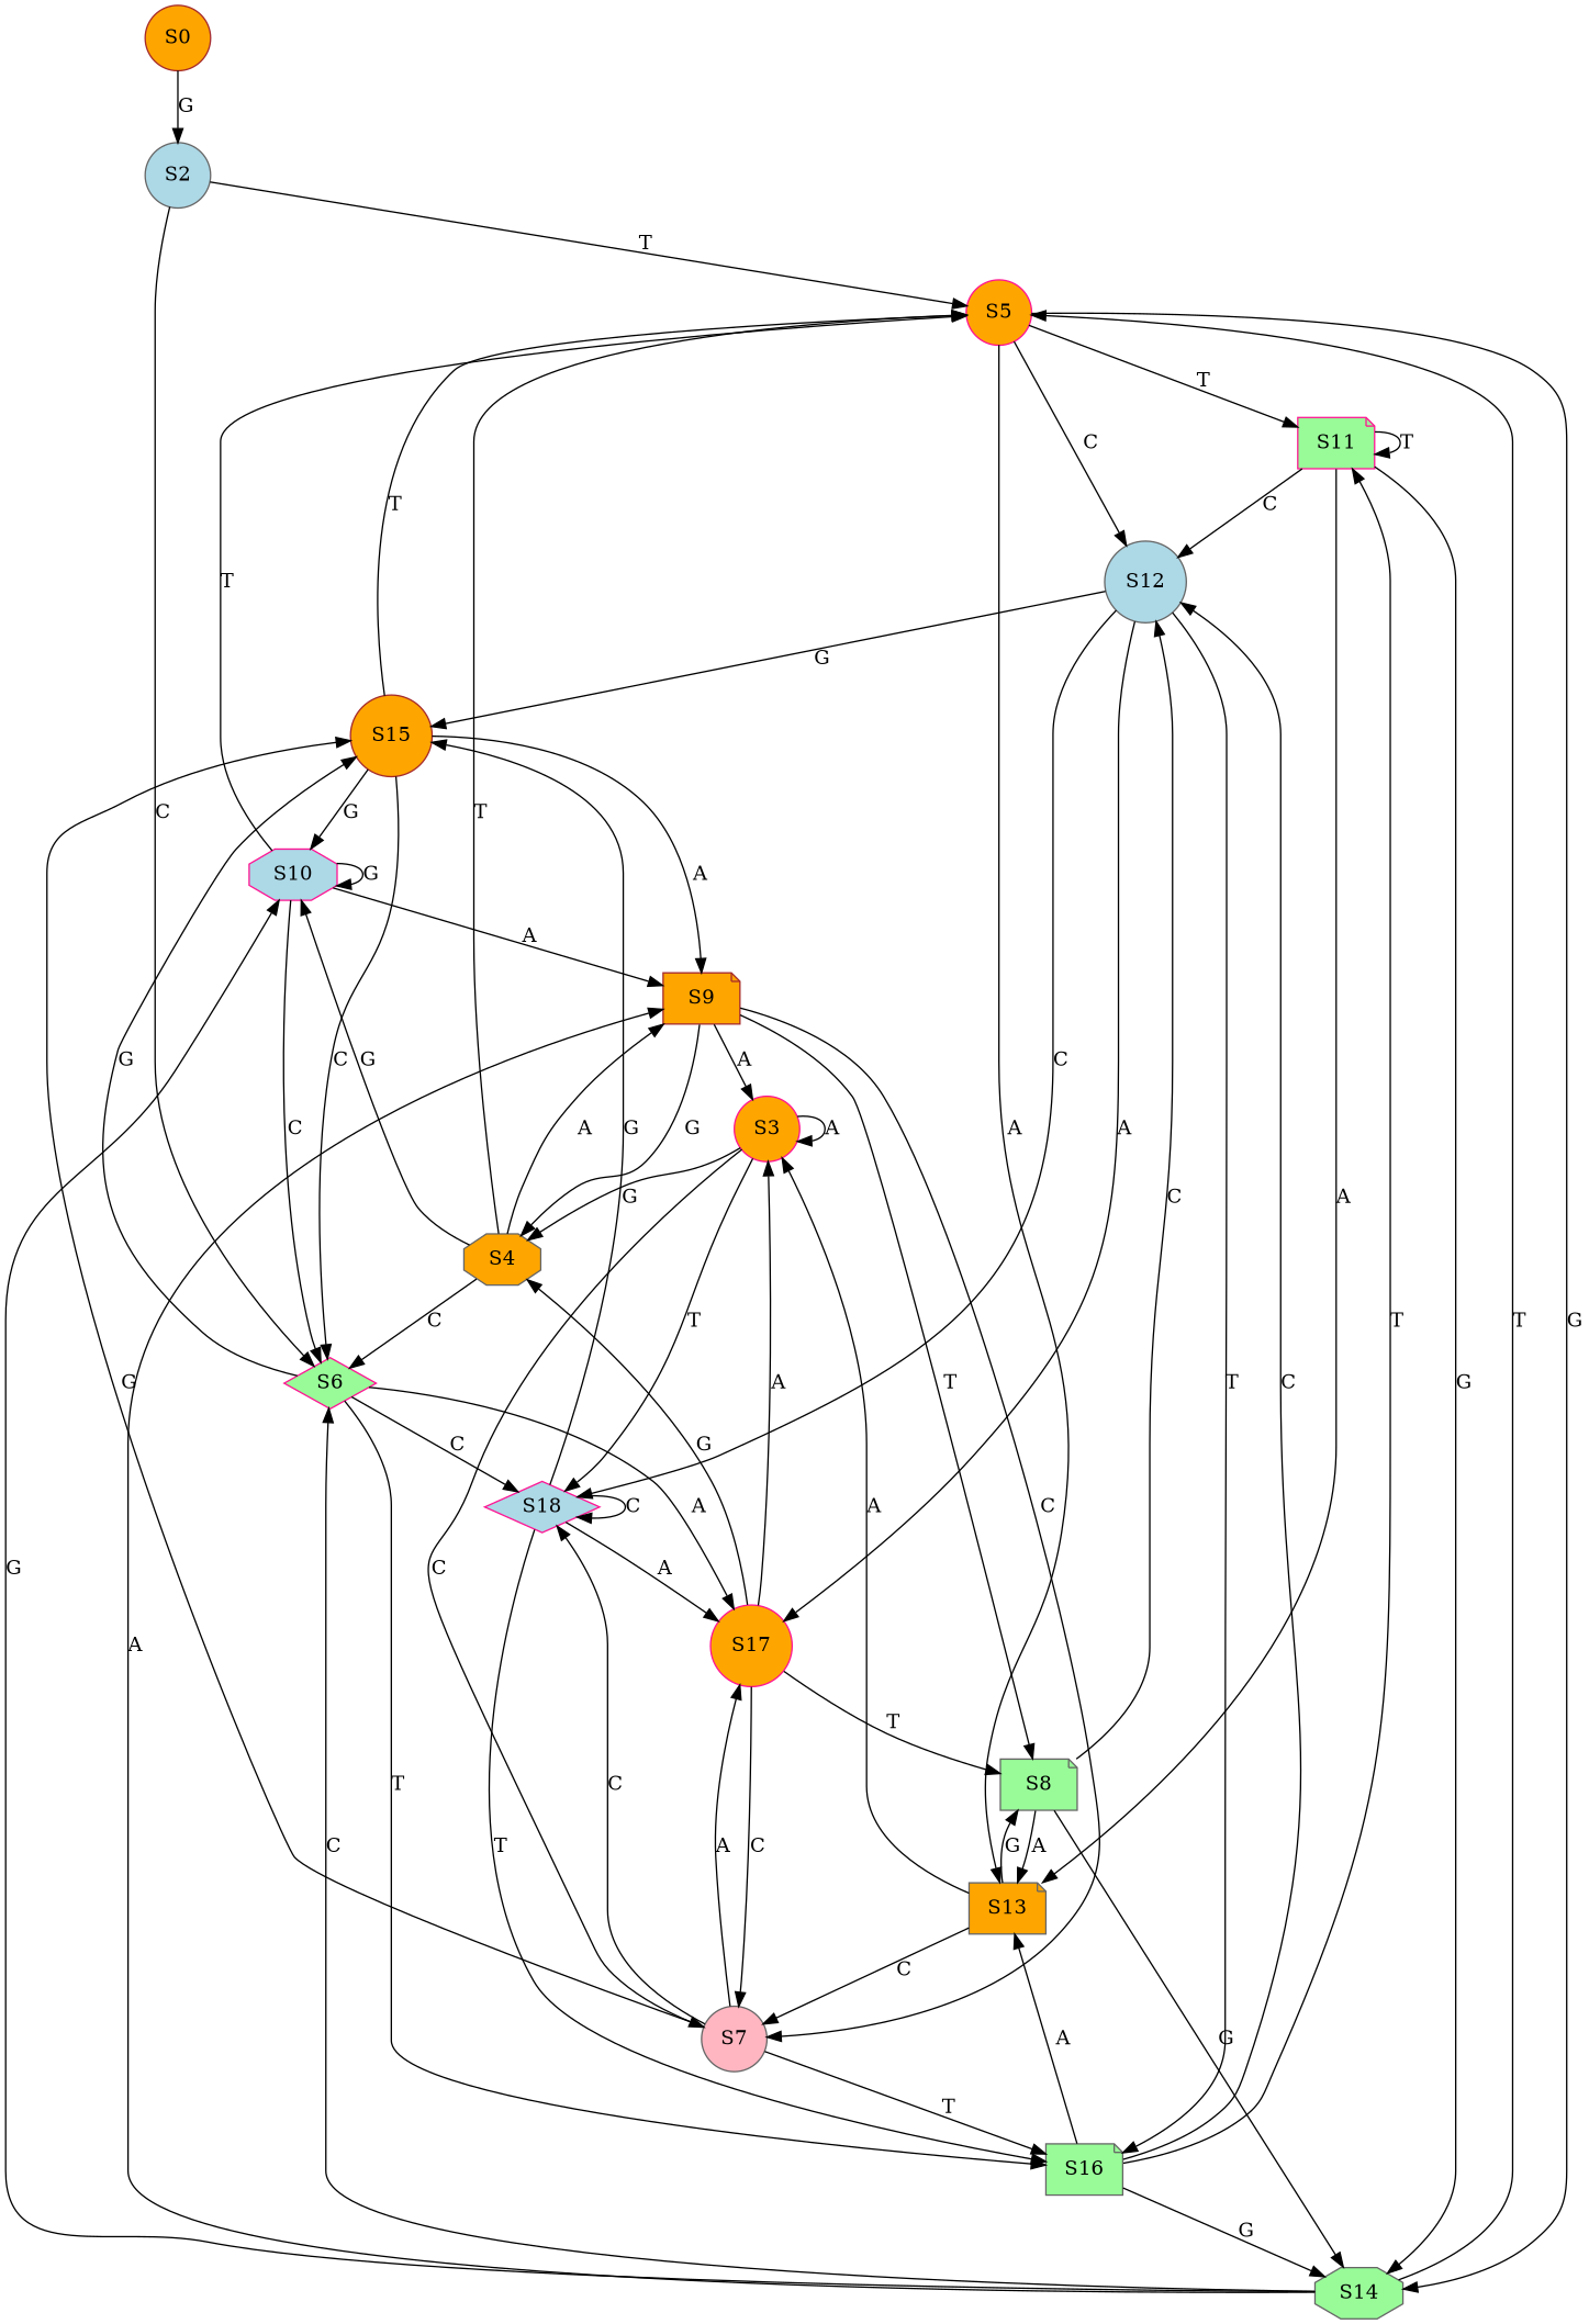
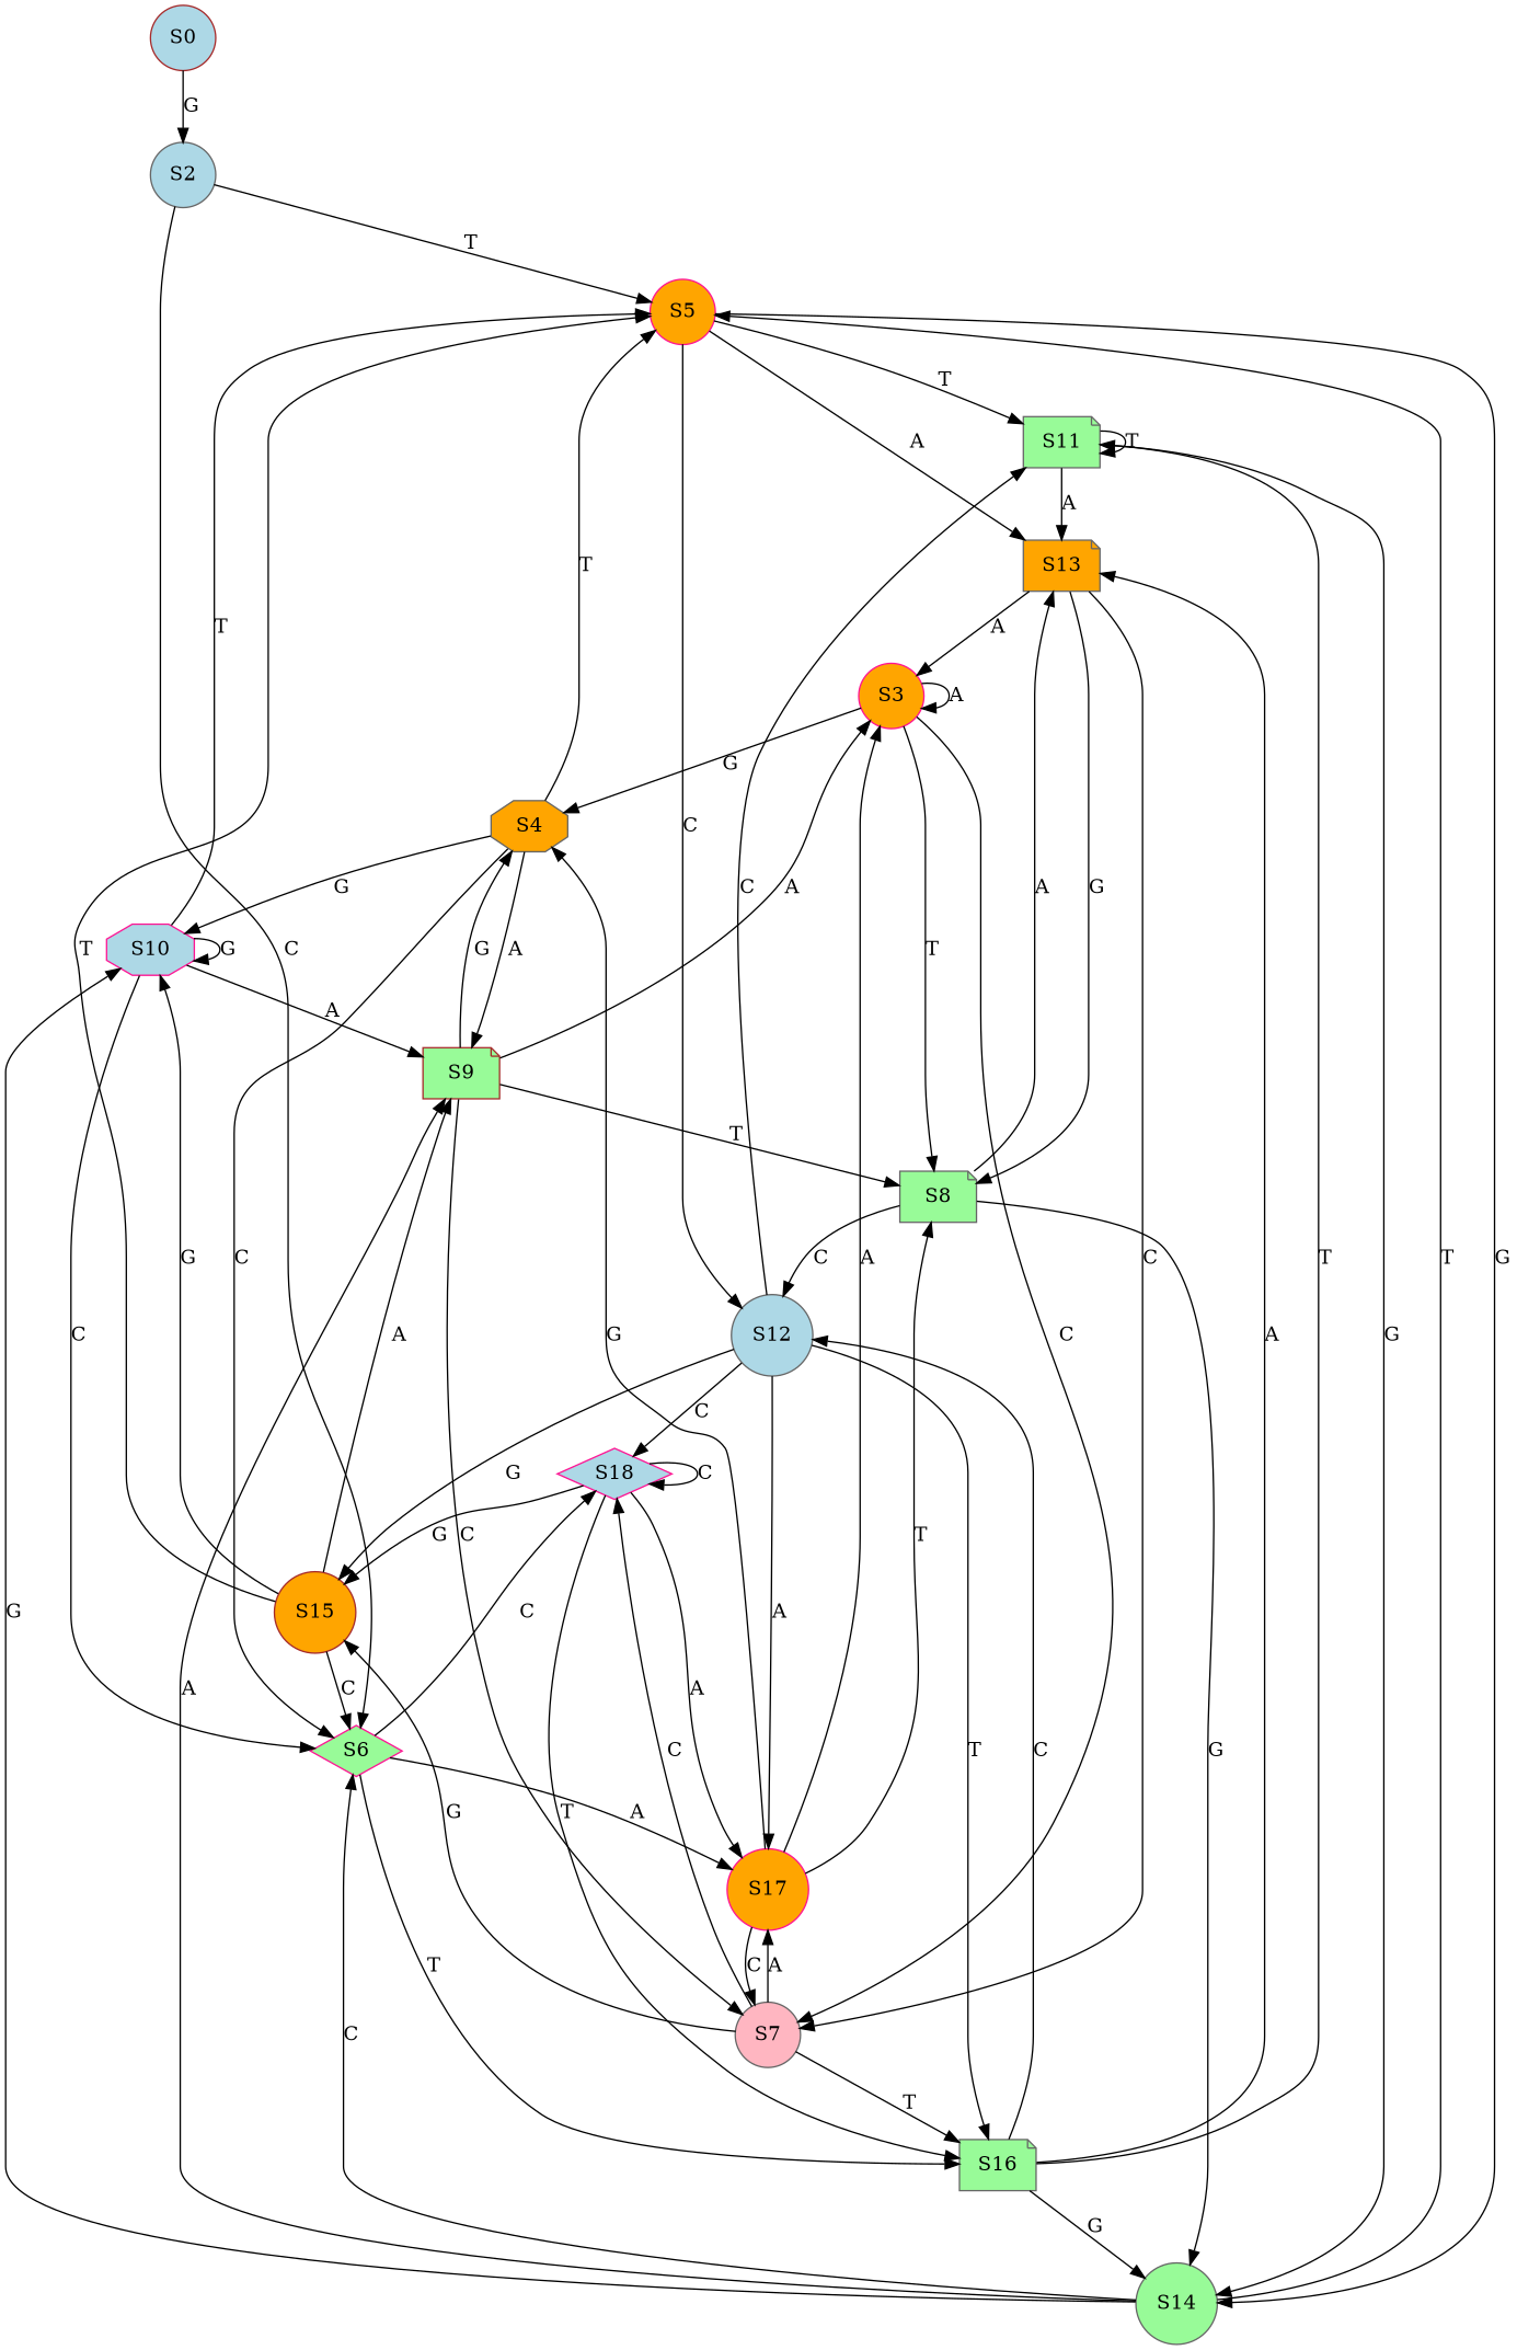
  strict digraph {
    node [color=gray40 fillcolor=orange shape=circle style=filled]
-   S0 [color=brown]
+   S0 [color=brown fillcolor=lightblue]
    S2 [fillcolor=lightblue]
    S5 [color=deeppink]
    S6 [color=deeppink fillcolor=palegreen shape=diamond]
    S3 [color=deeppink]
    S4 [shape=octagon]
    S7 [fillcolor=lightpink]
    S8 [fillcolor=palegreen shape=note]
-   S9 [color=brown shape=note]
+   S9 [color=brown fillcolor=palegreen shape=note]
    S10 [color=deeppink fillcolor=lightblue shape=octagon]
-   S11 [color=deeppink fillcolor=palegreen shape=note]
+   S11 [fillcolor=palegreen shape=note]
    S12 [fillcolor=lightblue]
    S13 [shape=note]
-   S14 [fillcolor=palegreen shape=octagon]
+   S14 [fillcolor=palegreen]
    S15 [color=brown]
    S16 [fillcolor=palegreen shape=note]
    S17 [color=deeppink]
    S18 [color=deeppink fillcolor=lightblue shape=diamond]
    S0 -> S2 [label=G]
    S2 -> S5 [label=T]
    S2 -> S6 [label=C]
    S5 -> S11 [label=T]
    S5 -> S12 [label=C]
    S5 -> S13 [label=A]
    S5 -> S14 [label=G]
-   S6 -> S15 [label=G]
    S6 -> S16 [label=T]
    S6 -> S17 [label=A]
    S6 -> S18 [label=C]
    S3 -> S3 [label=A]
    S3 -> S4 [label=G]
    S3 -> S7 [label=C]
-   S3 -> S18 [label=T]
+   S3 -> S8 [label=T]
    S4 -> S5 [label=T]
    S4 -> S6 [label=C]
    S4 -> S9 [label=A]
    S4 -> S10 [label=G]
    S7 -> S15 [label=G]
    S7 -> S16 [label=T]
    S7 -> S17 [label=A]
    S7 -> S18 [label=C]
    S8 -> S12 [label=C]
    S8 -> S13 [label=A]
    S8 -> S14 [label=G]
    S9 -> S3 [label=A]
    S9 -> S4 [label=G]
    S9 -> S7 [label=C]
    S9 -> S8 [label=T]
    S10 -> S5 [label=T]
    S10 -> S6 [label=C]
    S10 -> S9 [label=A]
    S10 -> S10 [label=G]
    S11 -> S11 [label=T]
-   S11 -> S12 [label=C]
+   S12 -> S11 [label=C]
    S11 -> S13 [label=A]
    S11 -> S14 [label=G]
    S12 -> S15 [label=G]
    S12 -> S16 [label=T]
    S12 -> S17 [label=A]
    S12 -> S18 [label=C]
    S13 -> S3 [label=A]
    S13 -> S7 [label=C]
    S13 -> S8 [label=G]
    S14 -> S5 [label=T]
    S14 -> S6 [label=C]
    S14 -> S9 [label=A]
    S14 -> S10 [label=G]
    S15 -> S5 [label=T]
    S15 -> S6 [label=C]
    S15 -> S9 [label=A]
    S15 -> S10 [label=G]
    S16 -> S11 [label=T]
    S16 -> S12 [label=C]
    S16 -> S13 [label=A]
    S16 -> S14 [label=G]
    S17 -> S3 [label=A]
    S17 -> S4 [label=G]
    S17 -> S7 [label=C]
    S17 -> S8 [label=T]
    S18 -> S15 [label=G]
    S18 -> S16 [label=T]
    S18 -> S17 [label=A]
    S18 -> S18 [label=C]
  }
